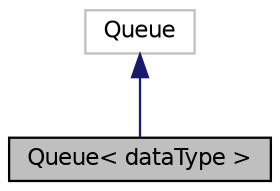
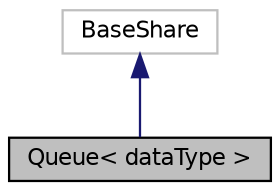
  digraph {
    node [fontname=Helvetica fontsize=10 shape=record style=filled]
    n1 [color=black fillcolor=grey75 fontcolor=black height=0.2 label="Queue\< dataType \>" width=0.4]
-   n2 [color=grey75 fillcolor=white height=0.2 label=Queue width=0.4]
+   n2 [color=grey75 fillcolor=white height=0.2 label=BaseShare width=0.4]
    n2 -> n1 [color=midnightblue dir=back fontname=Helvetica fontsize=10 labelfontname=Helvetica labelfontsize=10 style=solid]
  }
